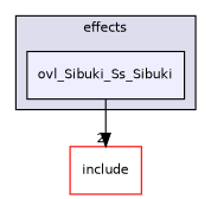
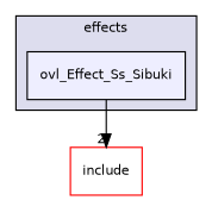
  digraph {
    compound=true
    node [fontname=Helvetica fontsize=10 shape=box style=filled]
-   n1 [fillcolor="#eeeeff" label=ovl_Sibuki_Ss_Sibuki pencolor=black]
+   n1 [fillcolor="#eeeeff" label=ovl_Effect_Ss_Sibuki pencolor=black]
    n2 [color=red fillcolor=white label=include]
    subgraph cluster_1 {
      bgcolor="#ddddee"
      fontname=Helvetica
      fontsize=10
      label=effects
      pencolor=black
      n1
    }
    n1 -> n2 [headlabel=2 labeldistance=1.5 labelfontname=Helvetica labelfontsize=10]
  }
